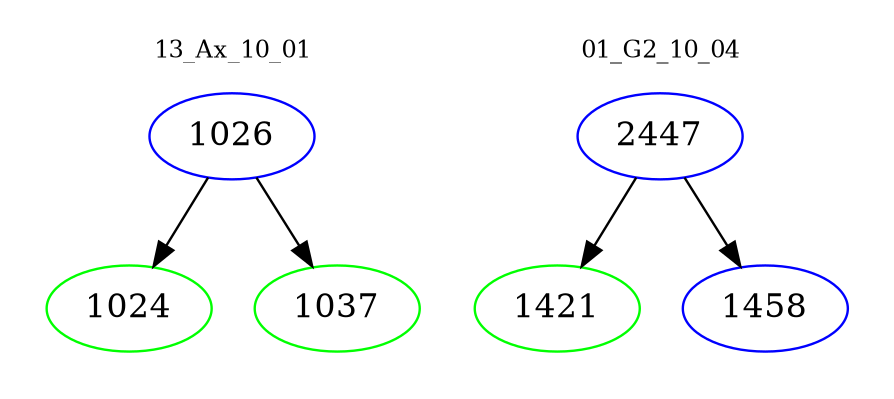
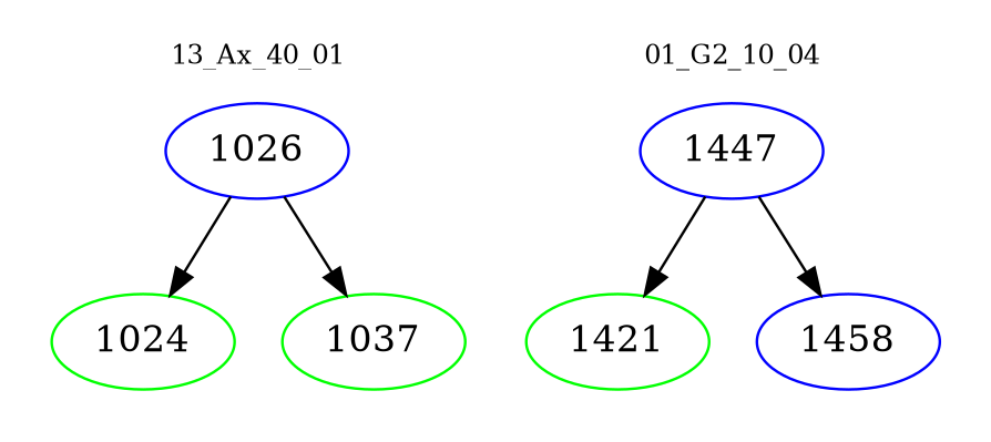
  digraph {
    node [color=blue]
    edge [color=black]
    n1 [label=1026]
    n2 [color=green label=1024]
    n3 [color=green label=1037]
-   n4 [label=2447]
+   n4 [label=1447]
    n5 [color=green label=1421]
    n6 [label=1458]
    subgraph cluster_1 {
      color=white
      fontsize=10
-     label="13_Ax_10_01"
+     label="13_Ax_40_01"
      n1
      n2
      n3
    }
    subgraph cluster_2 {
      color=white
      fontsize=10
      label="01_G2_10_04"
      n4
      n5
      n6
    }
    n1 -> n2
    n1 -> n3
    n4 -> n5
    n4 -> n6
  }
